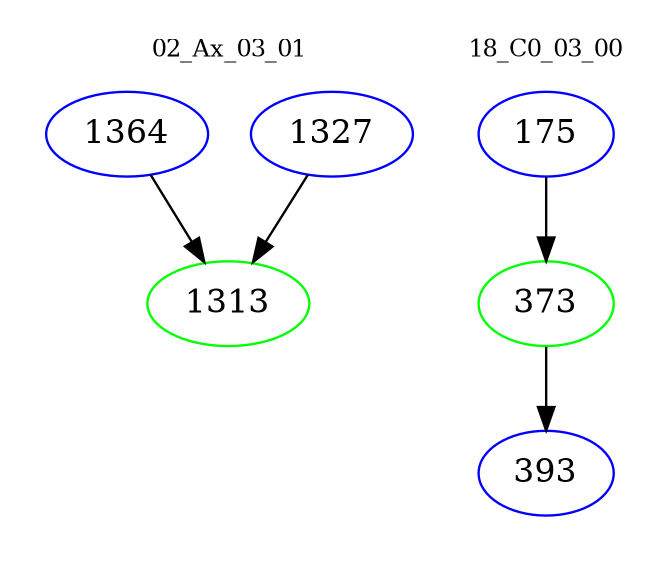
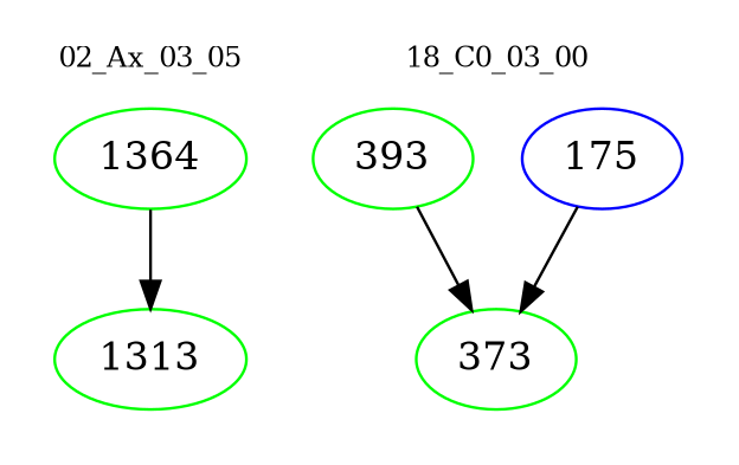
  digraph {
    fontname="DejaVu Serif"
    node [color=blue fontname="DejaVu Serif"]
    edge [color=black fontname="DejaVu Serif"]
-   n1 [label=1327]
    n2 [color=green label=1313]
-   n3 [label=1364]
+   n3 [color=green label=1364]
    n4 [label=175]
    n5 [color=green label=373]
-   n6 [label=393]
+   n6 [color=green label=393]
    subgraph cluster_1 {
      color=white
      fontsize=10
-     label="02_Ax_03_01"
-     n1
+     label="02_Ax_03_05"
      n2
      n3
    }
    subgraph cluster_2 {
      color=white
      fontsize=10
      label="18_C0_03_00"
      n4
      n5
      n6
    }
-   n1 -> n2
    n3 -> n2
    n4 -> n5
-   n5 -> n6
+   n6 -> n5
  }
